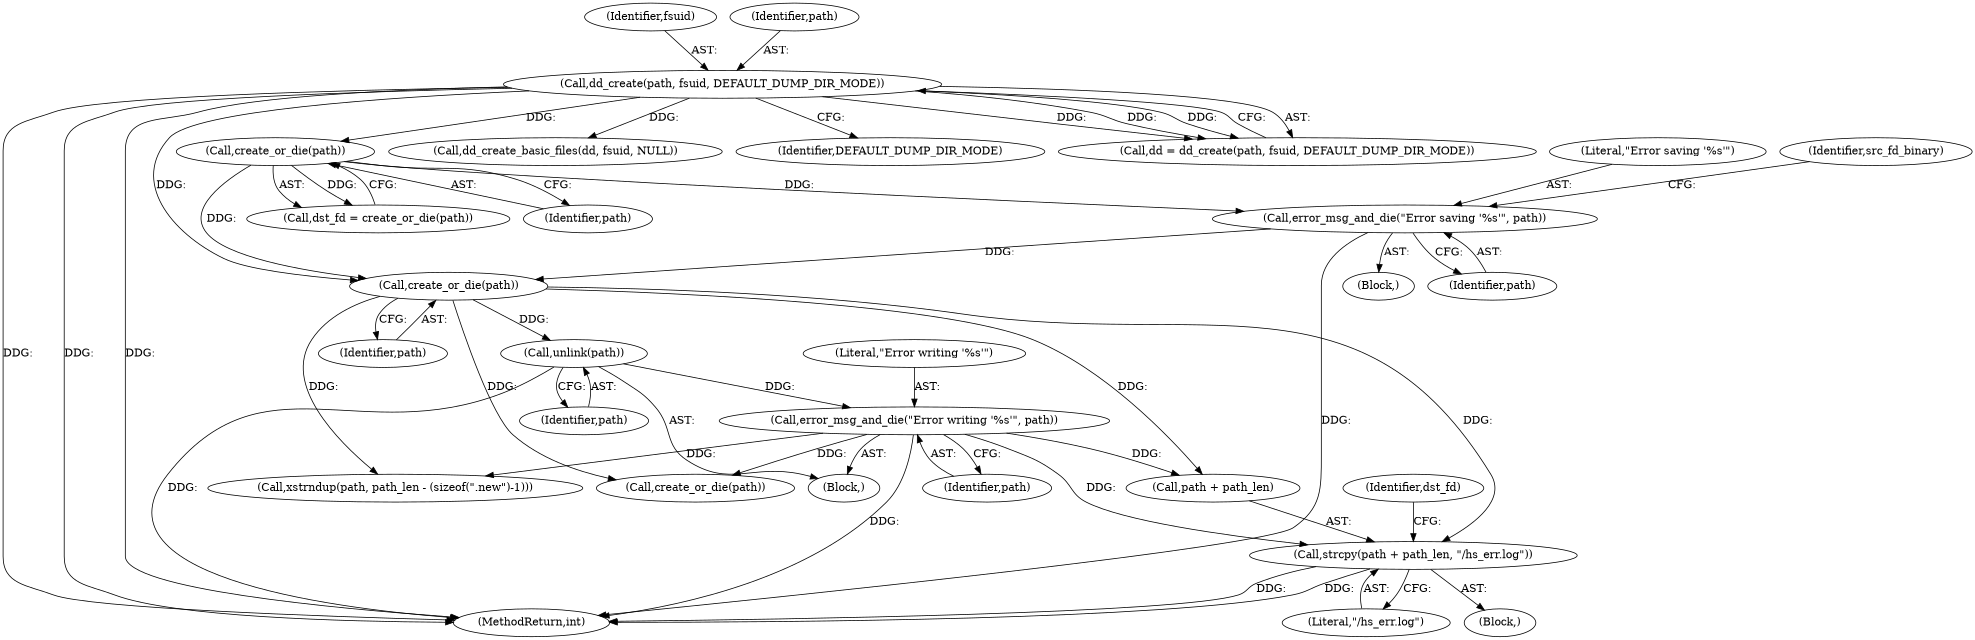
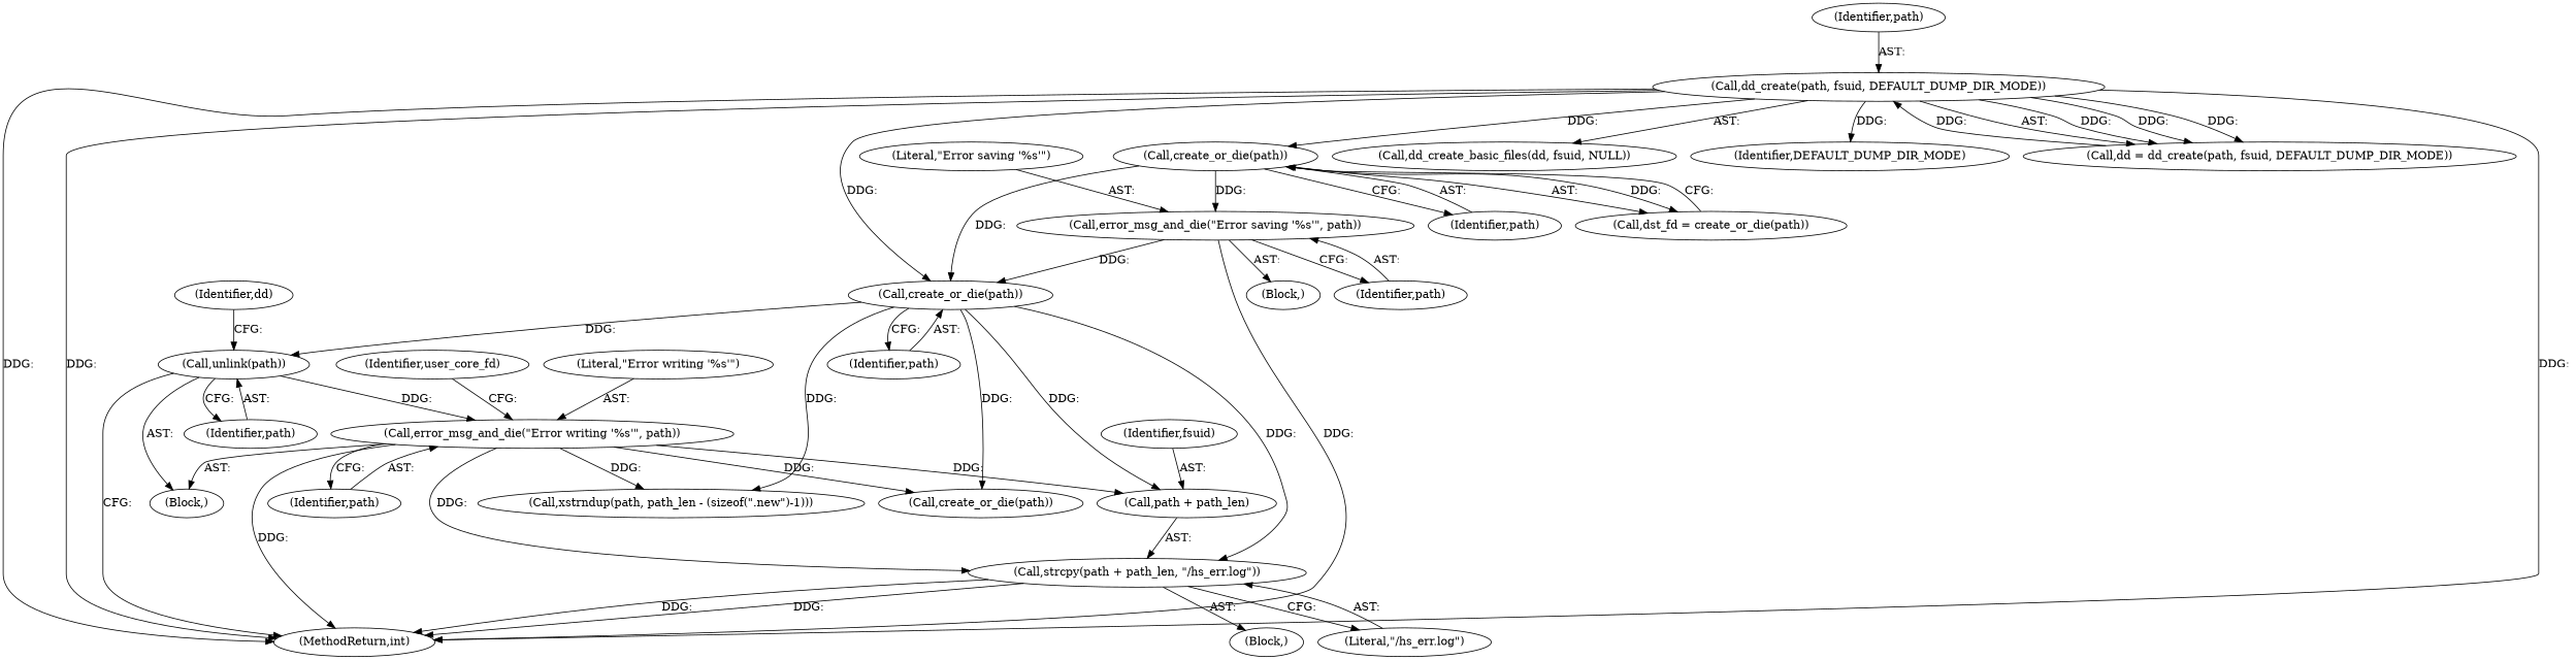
  digraph {
    n1 [label="(Call,strcpy(path + path_len, \"/hs_err.log\"))"]
    n2 [label="(MethodReturn,int)"]
    n3 [label="(Literal,\"/hs_err.log\")"]
    n4 [label="(Block,)"]
    n5 [label="(Call,create_or_die(path))"]
    n6 [label="(Call,unlink(path))"]
    n7 [label="(Call,xstrndup(path, path_len - (sizeof(\".new\")-1)))"]
    n8 [label="(Identifier,path)"]
    n9 [label="(Call,path + path_len)"]
    n10 [label="(Call,create_or_die(path))"]
    n11 [label="(Call,error_msg_and_die(\"Error writing '%s'\", path))"]
    n12 [label="(Block,)"]
    n13 [label="(Identifier,path)"]
    n14 [label="(Call,error_msg_and_die(\"Error saving '%s'\", path))"]
    n15 [label="(Block,)"]
    n16 [label="(Identifier,path)"]
    n17 [label="(Call,create_or_die(path))"]
    n18 [label="(Call,dst_fd = create_or_die(path))"]
    n19 [label="(Identifier,path)"]
    n20 [label="(Call,dd_create(path, fsuid, DEFAULT_DUMP_DIR_MODE))"]
    n21 [label="(Call,dd_create_basic_files(dd, fsuid, NULL))"]
    n22 [label="(Identifier,DEFAULT_DUMP_DIR_MODE)"]
    n23 [label="(Call,dd = dd_create(path, fsuid, DEFAULT_DUMP_DIR_MODE))"]
    n24 [label="(Identifier,path)"]
    n25 [label="(Literal,\"Error saving '%s'\")"]
-   n26 [label="(Identifier,src_fd_binary)"]
    n27 [label="(Literal,\"Error writing '%s'\")"]
    n28 [label="(Identifier,fsuid)"]
-   n30 [label="(Identifier,dst_fd)"]
+   n29 [label="(Identifier,user_core_fd)"]
    n31 [label="(Identifier,path)"]
+   n32 [label="(Identifier,dd)"]
    n1 -> n2 [label="DDG: "]
    n1 -> n2 [label="DDG: "]
    n1 -> n3 [label="CFG: "]
    n1 -> n4 [label="AST: "]
    n3 -> n1 [label="AST: "]
    n5 -> n1 [label="DDG: "]
    n5 -> n6 [label="DDG: "]
    n5 -> n7 [label="DDG: "]
    n5 -> n8 [label="CFG: "]
    n5 -> n9 [label="DDG: "]
    n5 -> n10 [label="DDG: "]
-   n6 -> n2 [label="DDG: "]
+   n6 -> n2 [label="CFG: "]
    n6 -> n11 [label="DDG: "]
    n6 -> n12 [label="AST: "]
    n6 -> n13 [label="CFG: "]
    n8 -> n5 [label="AST: "]
    n9 -> n1 [label="AST: "]
    n11 -> n1 [label="DDG: "]
    n11 -> n2 [label="DDG: "]
    n11 -> n7 [label="DDG: "]
    n11 -> n9 [label="DDG: "]
    n11 -> n10 [label="DDG: "]
    n11 -> n12 [label="AST: "]
    n11 -> n24 [label="CFG: "]
    n13 -> n6 [label="AST: "]
    n14 -> n2 [label="DDG: "]
    n14 -> n5 [label="DDG: "]
    n14 -> n15 [label="AST: "]
    n14 -> n16 [label="CFG: "]
    n16 -> n14 [label="AST: "]
    n17 -> n5 [label="DDG: "]
    n17 -> n14 [label="DDG: "]
    n17 -> n18 [label="AST: "]
    n17 -> n18 [label="DDG: "]
    n17 -> n19 [label="CFG: "]
    n18 -> n17 [label="CFG: "]
    n19 -> n17 [label="AST: "]
    n20 -> n2 [label="DDG: "]
    n20 -> n2 [label="DDG: "]
    n20 -> n2 [label="DDG: "]
    n20 -> n5 [label="DDG: "]
    n20 -> n17 [label="DDG: "]
-   n20 -> n21 [label="DDG: "]
-   n20 -> n22 [label="CFG: "]
+   n20 -> n21 [label="AST: "]
+   n20 -> n22 [label="DDG: "]
    n20 -> n23 [label="AST: "]
    n20 -> n23 [label="DDG: "]
    n20 -> n23 [label="DDG: "]
    n20 -> n23 [label="DDG: "]
-   n23 -> n20 [label="CFG: "]
+   n23 -> n20 [label="DDG: "]
    n24 -> n11 [label="AST: "]
    n25 -> n14 [label="AST: "]
-   n26 -> n14 [label="CFG: "]
    n27 -> n11 [label="AST: "]
-   n28 -> n20 [label="AST: "]
-   n30 -> n1 [label="CFG: "]
+   n28 -> n9 [label="AST: "]
+   n29 -> n11 [label="CFG: "]
    n31 -> n20 [label="AST: "]
+   n32 -> n6 [label="CFG: "]
  }
